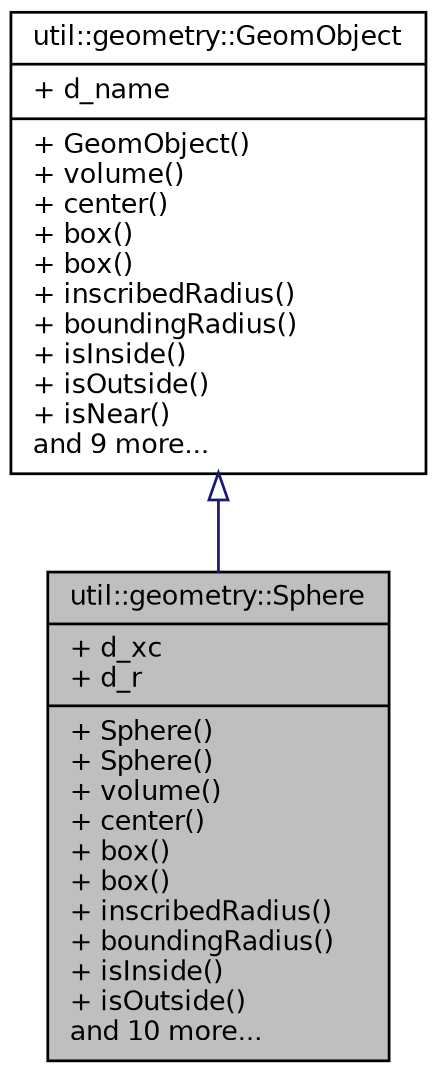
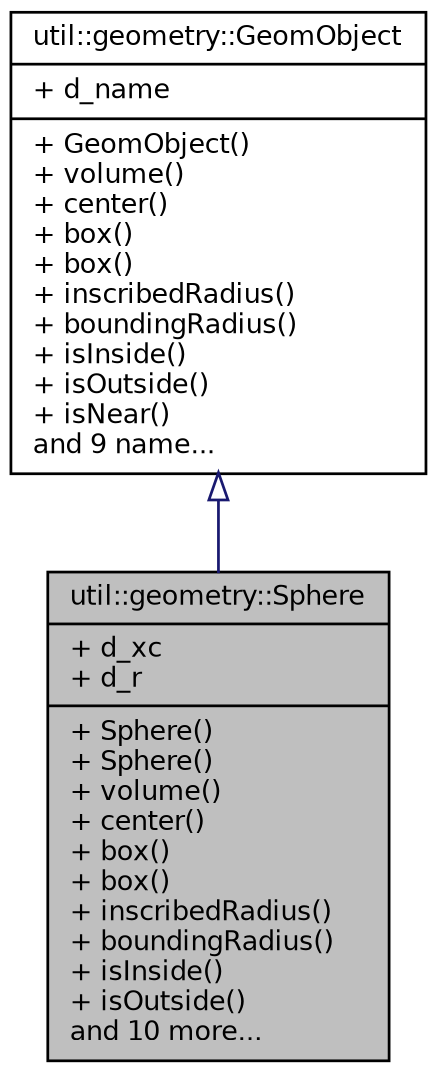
  digraph {
    node [color=black fontname=Helvetica fontsize=10 shape=record style=filled]
    n1 [fillcolor=grey75 fontcolor=black height=0.2 label="{util::geometry::Sphere\n|+ d_xc\l+ d_r\l|+ Sphere()\l+ Sphere()\l+ volume()\l+ center()\l+ box()\l+ box()\l+ inscribedRadius()\l+ boundingRadius()\l+ isInside()\l+ isOutside()\land 10 more...\l}" width=0.4]
-   n2 [fillcolor=white height=0.2 label="{util::geometry::GeomObject\n|+ d_name\l|+ GeomObject()\l+ volume()\l+ center()\l+ box()\l+ box()\l+ inscribedRadius()\l+ boundingRadius()\l+ isInside()\l+ isOutside()\l+ isNear()\land 9 more...\l}" width=0.4]
+   n2 [fillcolor=white height=0.2 label="{util::geometry::GeomObject\n|+ d_name\l|+ GeomObject()\l+ volume()\l+ center()\l+ box()\l+ box()\l+ inscribedRadius()\l+ boundingRadius()\l+ isInside()\l+ isOutside()\l+ isNear()\land 9 name...\l}" width=0.4]
    n2 -> n1 [arrowtail=onormal color=midnightblue dir=back fontname=Helvetica fontsize=10 labelfontname=Helvetica labelfontsize=10 style=solid]
  }
